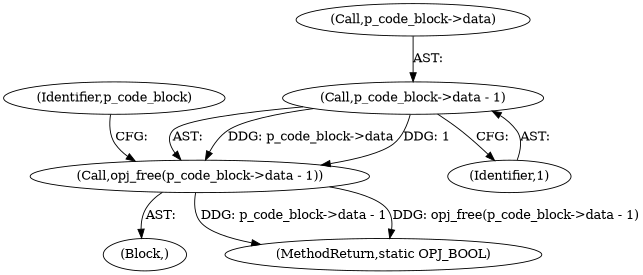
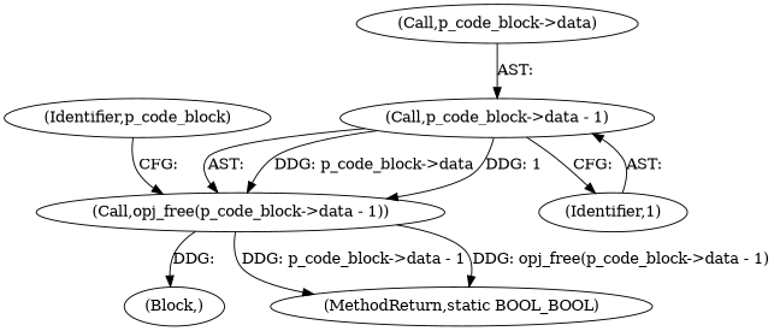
  digraph {
    n1 [label="(Call,p_code_block->data - 1)"]
    n2 [label="(Call,opj_free(p_code_block->data - 1))"]
    n3 [label="(Identifier,1)"]
    n4 [label="(Block,)"]
-   n5 [label="(MethodReturn,static OPJ_BOOL)"]
+   n5 [label="(MethodReturn,static BOOL_BOOL)"]
    n6 [label="(Identifier,p_code_block)"]
    n7 [label="(Call,p_code_block->data)"]
    n1 -> n2 [label="AST: "]
    n1 -> n2 [label="DDG: p_code_block->data"]
    n1 -> n2 [label="DDG: 1"]
    n1 -> n3 [label="CFG: "]
-   n2 -> n4 [label="AST: "]
+   n2 -> n4 [label="DDG: "]
    n2 -> n5 [label="DDG: p_code_block->data - 1"]
    n2 -> n5 [label="DDG: opj_free(p_code_block->data - 1)"]
    n3 -> n1 [label="AST: "]
    n6 -> n2 [label="CFG: "]
    n7 -> n1 [label="AST: "]
  }
